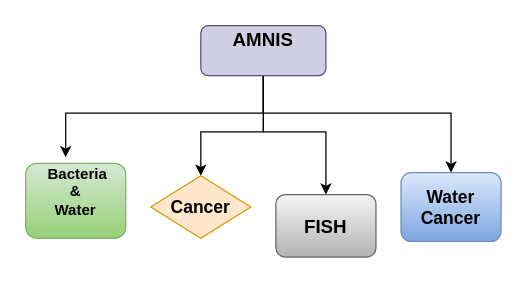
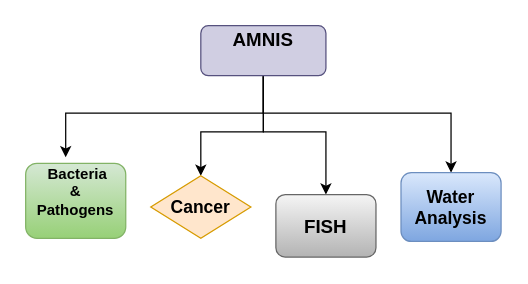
  <mxCell id="0" />
  <mxCell id="1" parent="0" />
  <mxCell id="2" style="edgeStyle=orthogonalEdgeStyle;rounded=0;orthogonalLoop=1;jettySize=auto;html=1;entryX=0.4;entryY=-0.08;entryDx=0;entryDy=0;entryPerimeter=0;" edge="1" parent="1" source="6" target="7"><mxGeometry relative="1" as="geometry"><Array as="points"><mxPoint x="210" y="90" /><mxPoint x="52" y="90" /></Array></mxGeometry></mxCell>
  <mxCell id="3" style="edgeStyle=orthogonalEdgeStyle;rounded=0;orthogonalLoop=1;jettySize=auto;html=1;entryX=0.5;entryY=0;entryDx=0;entryDy=0;" edge="1" parent="1" source="6" target="8"><mxGeometry relative="1" as="geometry"><Array as="points"><mxPoint x="210" y="105" /><mxPoint x="160" y="105" /></Array></mxGeometry></mxCell>
  <mxCell id="4" style="edgeStyle=orthogonalEdgeStyle;rounded=0;orthogonalLoop=1;jettySize=auto;html=1;entryX=0.5;entryY=0;entryDx=0;entryDy=0;" edge="1" parent="1" source="6" target="9"><mxGeometry relative="1" as="geometry"><Array as="points"><mxPoint x="210" y="105" /><mxPoint x="260" y="105" /></Array></mxGeometry></mxCell>
  <mxCell id="5" style="edgeStyle=orthogonalEdgeStyle;rounded=0;orthogonalLoop=1;jettySize=auto;html=1;" edge="1" parent="1" source="6" target="10"><mxGeometry relative="1" as="geometry"><Array as="points"><mxPoint x="210" y="90" /><mxPoint x="360" y="90" /></Array></mxGeometry></mxCell>
  <mxCell id="6" value="&lt;div style=&quot;font-size: 15px;&quot;&gt;&lt;font style=&quot;font-size: 15px;&quot;&gt;&lt;b style=&quot;background-color: transparent;&quot;&gt;AMNIS&lt;/b&gt;&lt;/font&gt;&lt;/div&gt;&lt;div style=&quot;font-size: 15px;&quot;&gt;&lt;font style=&quot;font-size: 15px;&quot;&gt;&lt;b style=&quot;background-color: transparent;&quot;&gt;&lt;br&gt;&lt;/b&gt;&lt;/font&gt;&lt;/div&gt;" style="rounded=1;whiteSpace=wrap;html=1;fillColor=#d0cee2;strokeColor=#56517e;" vertex="1" parent="1"><mxGeometry x="160" y="20" width="100" height="40" as="geometry" /></mxCell>
- <mxCell id="7" value="&lt;div&gt;&lt;b&gt;&amp;nbsp;Bacteria&lt;/b&gt;&lt;/div&gt;&lt;div&gt;&lt;b&gt;&amp;amp;&lt;/b&gt;&lt;/div&gt;&lt;div&gt;&lt;b&gt;Water&lt;br&gt;&lt;/b&gt;&lt;/div&gt;&lt;div&gt;&lt;br&gt;&lt;/div&gt;" style="rounded=1;whiteSpace=wrap;html=1;fillColor=#d5e8d4;gradientColor=#97d077;strokeColor=#82b366;" vertex="1" parent="1"><mxGeometry x="20" y="130" width="80" height="60" as="geometry" /></mxCell>
+ <mxCell id="7" value="&lt;div&gt;&lt;b&gt;&amp;nbsp;Bacteria&lt;/b&gt;&lt;/div&gt;&lt;div&gt;&lt;b&gt;&amp;amp;&lt;/b&gt;&lt;/div&gt;&lt;div&gt;&lt;b&gt;Pathogens&lt;br&gt;&lt;/b&gt;&lt;/div&gt;&lt;div&gt;&lt;br&gt;&lt;/div&gt;" style="rounded=1;whiteSpace=wrap;html=1;fillColor=#d5e8d4;gradientColor=#97d077;strokeColor=#82b366;" vertex="1" parent="1"><mxGeometry x="20" y="130" width="80" height="60" as="geometry" /></mxCell>
  <mxCell id="8" value="&lt;div style=&quot;font-size: 14px;&quot;&gt;&lt;font style=&quot;font-size: 14px;&quot;&gt;&lt;b&gt;Cancer&lt;/b&gt;&lt;/font&gt;&lt;/div&gt;" style="rhombus;whiteSpace=wrap;html=1;fillColor=#ffe6cc;strokeColor=#d79b00;" vertex="1" parent="1"><mxGeometry x="120" y="140" width="80" height="50" as="geometry" /></mxCell>
  <mxCell id="9" value="&lt;b&gt;&lt;font style=&quot;font-size: 15px;&quot;&gt;FISH&lt;/font&gt;&lt;/b&gt;" style="rounded=1;whiteSpace=wrap;html=1;fillColor=#f5f5f5;gradientColor=#b3b3b3;strokeColor=#666666;" vertex="1" parent="1"><mxGeometry x="220" y="155" width="80" height="50" as="geometry" /></mxCell>
- <mxCell id="10" value="&lt;div style=&quot;font-size: 14px;&quot;&gt;&lt;font style=&quot;font-size: 14px;&quot;&gt;&lt;b&gt;Water &lt;br&gt;&lt;/b&gt;&lt;/font&gt;&lt;/div&gt;&lt;div style=&quot;font-size: 14px;&quot;&gt;&lt;font style=&quot;font-size: 14px;&quot;&gt;&lt;b&gt;Cancer&lt;br&gt;&lt;/b&gt;&lt;/font&gt;&lt;/div&gt;" style="rounded=1;whiteSpace=wrap;html=1;fillColor=#dae8fc;gradientColor=#7ea6e0;strokeColor=#6c8ebf;" vertex="1" parent="1"><mxGeometry x="320" y="137.5" width="80" height="55" as="geometry" /></mxCell>
+ <mxCell id="10" value="&lt;div style=&quot;font-size: 14px;&quot;&gt;&lt;font style=&quot;font-size: 14px;&quot;&gt;&lt;b&gt;Water &lt;br&gt;&lt;/b&gt;&lt;/font&gt;&lt;/div&gt;&lt;div style=&quot;font-size: 14px;&quot;&gt;&lt;font style=&quot;font-size: 14px;&quot;&gt;&lt;b&gt;Analysis&lt;br&gt;&lt;/b&gt;&lt;/font&gt;&lt;/div&gt;" style="rounded=1;whiteSpace=wrap;html=1;fillColor=#dae8fc;gradientColor=#7ea6e0;strokeColor=#6c8ebf;" vertex="1" parent="1"><mxGeometry x="320" y="137.5" width="80" height="55" as="geometry" /></mxCell>
  <mxCell id="11" value="" style="shape=image;html=1;verticalAlign=top;verticalLabelPosition=bottom;labelBackgroundColor=#ffffff;imageAspect=0;aspect=fixed;image=https://cdn0.iconfinder.com/data/icons/competitive-strategy-and-corporate-training/512/5_Solidarity_health_disease_world_cancer_day-128.png;fontSize=15;" vertex="1" parent="1"><mxGeometry x="230" y="107.5" width="30" height="30" as="geometry" /></mxCell>
  <mxCell id="12" value="" style="shape=image;html=1;verticalAlign=top;verticalLabelPosition=bottom;labelBackgroundColor=#ffffff;imageAspect=0;aspect=fixed;image=https://cdn0.iconfinder.com/data/icons/competitive-strategy-and-corporate-training/512/13_heart_give_hand_favorite_love_world_cancer_day-128.png;fontSize=14;" vertex="1" parent="1"><mxGeometry x="328" y="102" width="30" height="30" as="geometry" /></mxCell>
  <mxCell id="13" value="" style="shape=image;html=1;verticalAlign=top;verticalLabelPosition=bottom;labelBackgroundColor=#ffffff;imageAspect=0;aspect=fixed;image=https://cdn0.iconfinder.com/data/icons/competitive-strategy-and-corporate-training/512/15_Injection_syringe_vaccine_Treatment_world_cancer_day-128.png;fontSize=14;" vertex="1" parent="1"><mxGeometry x="170" y="107.5" width="30" height="30" as="geometry" /></mxCell>
  <mxCell id="14" value="" style="shape=image;html=1;verticalAlign=top;verticalLabelPosition=bottom;labelBackgroundColor=#ffffff;imageAspect=0;aspect=fixed;image=https://cdn0.iconfinder.com/data/icons/competitive-strategy-and-corporate-training/512/14_Bottle_medicine_tablet_world_cancer_day-128.png;fontSize=14;" vertex="1" parent="1"><mxGeometry x="57" y="97" width="30" height="30" as="geometry" /></mxCell>
  <mxCell id="15" value="" style="shape=image;html=1;verticalAlign=top;verticalLabelPosition=bottom;labelBackgroundColor=#ffffff;imageAspect=0;aspect=fixed;image=https://cdn0.iconfinder.com/data/icons/competitive-strategy-and-corporate-training/512/1_Ribbon_aids_Health_medical_world_cancer_day-128.png;fontSize=14;" vertex="1" parent="1"><mxGeometry x="190" y="40" width="40" height="40" as="geometry" /></mxCell>
